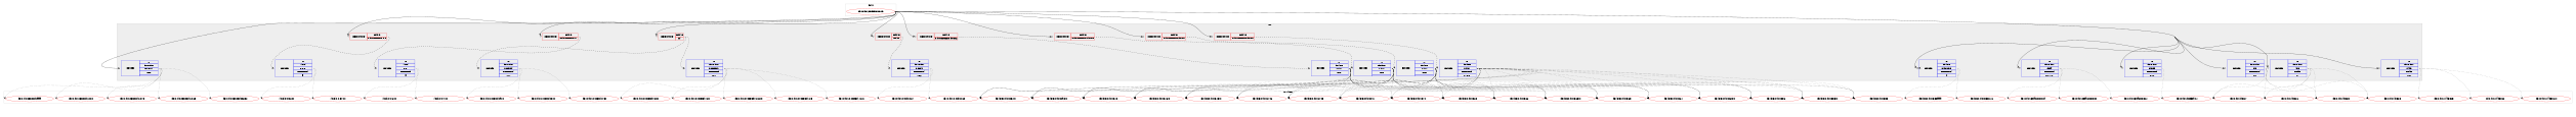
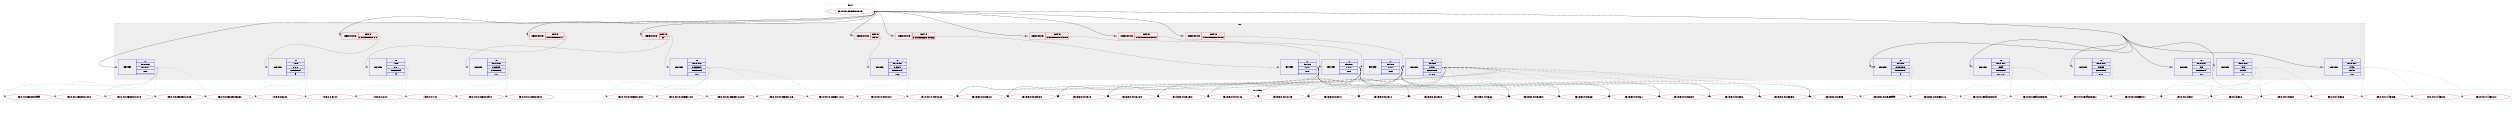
  digraph {
    compound=true
    concentrate=true
    fontname=Helvetica
    fontsize=10
    newrank=true
    rankdir=TB
    ranksep=1.5
    node [color=red fontname=Helvetica fontsize=10]
    edge [arrowhead=vee headport=w style=dotted tailport=e weight=100]
    n1 [label="dev-python/requests-2.18.4-r3" width=4]
    n2 [color=blue label=<<TABLE BORDER="0" CELLBORDER="1" CELLSPACING="0" CELLPADDING="4" WIDTH="220"><TR><TD ROWSPAN="6" CELLPADDING="30">pack_dep</TD></TR><TR><TD WIDTH="110">no</TD></TR><TR><TD>dev-python</TD></TR><TR><TD>setuptools</TD></TR><TR><TD>none</TD></TR><TR><TD></TD></TR></TABLE>> shape=none]
    n3 [color=blue label=<<TABLE BORDER="0" CELLBORDER="1" CELLSPACING="0" CELLPADDING="4" WIDTH="220"><TR><TD ROWSPAN="6" CELLPADDING="30">pack_dep</TD></TR><TR><TD WIDTH="110">no</TD></TR><TR><TD>virtual</TD></TR><TR><TD>pypy</TD></TR><TR><TD>greaterequal</TD></TR><TR><TD>5</TD></TR></TABLE>> shape=none]
    n4 [label=<<TABLE BORDER="0" CELLBORDER="1" CELLSPACING="0" CELLPADDING="4"><TR><TD ROWSPAN="3" CELLPADDING="10">use_conditional</TD></TR><TR><TD>positive</TD></TR><TR><TD>python_targets_pypy</TD></TR></TABLE>> shape=none]
    n5 [color=blue label=<<TABLE BORDER="0" CELLBORDER="1" CELLSPACING="0" CELLPADDING="4" WIDTH="220"><TR><TD ROWSPAN="6" CELLPADDING="30">pack_dep</TD></TR><TR><TD WIDTH="110">no</TD></TR><TR><TD>virtual</TD></TR><TR><TD>pypy3</TD></TR><TR><TD>greaterequal</TD></TR><TR><TD>5</TD></TR></TABLE>> shape=none]
    n6 [label=<<TABLE BORDER="0" CELLBORDER="1" CELLSPACING="0" CELLPADDING="4"><TR><TD ROWSPAN="3" CELLPADDING="10">use_conditional</TD></TR><TR><TD>positive</TD></TR><TR><TD>python_targets_pypy3</TD></TR></TABLE>> shape=none]
    n7 [color=blue label=<<TABLE BORDER="0" CELLBORDER="1" CELLSPACING="0" CELLPADDING="4" WIDTH="220"><TR><TD ROWSPAN="6" CELLPADDING="30">pack_dep</TD></TR><TR><TD WIDTH="110">no</TD></TR><TR><TD>dev-lang</TD></TR><TR><TD>python</TD></TR><TR><TD>greaterequal</TD></TR><TR><TD>2.7.5-r2</TD></TR></TABLE>> shape=none]
    n8 [label=<<TABLE BORDER="0" CELLBORDER="1" CELLSPACING="0" CELLPADDING="4"><TR><TD ROWSPAN="3" CELLPADDING="10">use_conditional</TD></TR><TR><TD>positive</TD></TR><TR><TD>python_targets_python2_7</TD></TR></TABLE>> shape=none]
    n9 [color=blue label=<<TABLE BORDER="0" CELLBORDER="1" CELLSPACING="0" CELLPADDING="4" WIDTH="220"><TR><TD ROWSPAN="6" CELLPADDING="30">pack_dep</TD></TR><TR><TD WIDTH="110">no</TD></TR><TR><TD>dev-lang</TD></TR><TR><TD>python</TD></TR><TR><TD>none</TD></TR><TR><TD></TD></TR></TABLE>> shape=none]
    n10 [label=<<TABLE BORDER="0" CELLBORDER="1" CELLSPACING="0" CELLPADDING="4"><TR><TD ROWSPAN="3" CELLPADDING="10">use_conditional</TD></TR><TR><TD>positive</TD></TR><TR><TD>python_targets_python3_4</TD></TR></TABLE>> shape=none]
    n11 [color=blue label=<<TABLE BORDER="0" CELLBORDER="1" CELLSPACING="0" CELLPADDING="4" WIDTH="220"><TR><TD ROWSPAN="6" CELLPADDING="30">pack_dep</TD></TR><TR><TD WIDTH="110">no</TD></TR><TR><TD>dev-lang</TD></TR><TR><TD>python</TD></TR><TR><TD>none</TD></TR><TR><TD></TD></TR></TABLE>> shape=none]
    n12 [label=<<TABLE BORDER="0" CELLBORDER="1" CELLSPACING="0" CELLPADDING="4"><TR><TD ROWSPAN="3" CELLPADDING="10">use_conditional</TD></TR><TR><TD>positive</TD></TR><TR><TD>python_targets_python3_5</TD></TR></TABLE>> shape=none]
    n13 [color=blue label=<<TABLE BORDER="0" CELLBORDER="1" CELLSPACING="0" CELLPADDING="4" WIDTH="220"><TR><TD ROWSPAN="6" CELLPADDING="30">pack_dep</TD></TR><TR><TD WIDTH="110">no</TD></TR><TR><TD>dev-lang</TD></TR><TR><TD>python</TD></TR><TR><TD>none</TD></TR><TR><TD></TD></TR></TABLE>> shape=none]
    n14 [label=<<TABLE BORDER="0" CELLBORDER="1" CELLSPACING="0" CELLPADDING="4"><TR><TD ROWSPAN="3" CELLPADDING="10">use_conditional</TD></TR><TR><TD>positive</TD></TR><TR><TD>python_targets_python3_6</TD></TR></TABLE>> shape=none]
    n15 [color=blue label=<<TABLE BORDER="0" CELLBORDER="1" CELLSPACING="0" CELLPADDING="4" WIDTH="220"><TR><TD ROWSPAN="6" CELLPADDING="30">pack_dep</TD></TR><TR><TD WIDTH="110">no</TD></TR><TR><TD>dev-python</TD></TR><TR><TD>PySocks</TD></TR><TR><TD>greaterequal</TD></TR><TR><TD>1.5.6</TD></TR></TABLE>> shape=none]
    n16 [label=<<TABLE BORDER="0" CELLBORDER="1" CELLSPACING="0" CELLPADDING="4"><TR><TD ROWSPAN="3" CELLPADDING="10">use_conditional</TD></TR><TR><TD>positive</TD></TR><TR><TD>socks5</TD></TR></TABLE>> shape=none]
    n17 [color=blue label=<<TABLE BORDER="0" CELLBORDER="1" CELLSPACING="0" CELLPADDING="4" WIDTH="220"><TR><TD ROWSPAN="6" CELLPADDING="30">pack_dep</TD></TR><TR><TD WIDTH="110">no</TD></TR><TR><TD>dev-python</TD></TR><TR><TD>cryptography</TD></TR><TR><TD>greaterequal</TD></TR><TR><TD>1.3.4</TD></TR></TABLE>> shape=none]
    n18 [color=blue label=<<TABLE BORDER="0" CELLBORDER="1" CELLSPACING="0" CELLPADDING="4" WIDTH="220"><TR><TD ROWSPAN="6" CELLPADDING="30">pack_dep</TD></TR><TR><TD WIDTH="110">no</TD></TR><TR><TD>dev-python</TD></TR><TR><TD>pyopenssl</TD></TR><TR><TD>greaterequal</TD></TR><TR><TD>0.14</TD></TR></TABLE>> shape=none]
    n19 [label=<<TABLE BORDER="0" CELLBORDER="1" CELLSPACING="0" CELLPADDING="4"><TR><TD ROWSPAN="3" CELLPADDING="10">use_conditional</TD></TR><TR><TD>positive</TD></TR><TR><TD>ssl</TD></TR></TABLE>> shape=none]
    n20 [color=blue label=<<TABLE BORDER="0" CELLBORDER="1" CELLSPACING="0" CELLPADDING="4" WIDTH="220"><TR><TD ROWSPAN="6" CELLPADDING="30">pack_dep</TD></TR><TR><TD WIDTH="110">no</TD></TR><TR><TD>dev-lang</TD></TR><TR><TD>python-exec</TD></TR><TR><TD>greaterequal</TD></TR><TR><TD>2</TD></TR></TABLE>> shape=none]
    n21 [color=blue label=<<TABLE BORDER="0" CELLBORDER="1" CELLSPACING="0" CELLPADDING="4" WIDTH="220"><TR><TD ROWSPAN="6" CELLPADDING="30">pack_dep</TD></TR><TR><TD WIDTH="110">no</TD></TR><TR><TD>dev-python</TD></TR><TR><TD>certifi</TD></TR><TR><TD>greaterequal</TD></TR><TR><TD>2017.4.17</TD></TR></TABLE>> shape=none]
    n22 [color=blue label=<<TABLE BORDER="0" CELLBORDER="1" CELLSPACING="0" CELLPADDING="4" WIDTH="220"><TR><TD ROWSPAN="6" CELLPADDING="30">pack_dep</TD></TR><TR><TD WIDTH="110">no</TD></TR><TR><TD>dev-python</TD></TR><TR><TD>chardet</TD></TR><TR><TD>greaterequal</TD></TR><TR><TD>3.0.2</TD></TR></TABLE>> shape=none]
    n23 [color=blue label=<<TABLE BORDER="0" CELLBORDER="1" CELLSPACING="0" CELLPADDING="4" WIDTH="220"><TR><TD ROWSPAN="6" CELLPADDING="30">pack_dep</TD></TR><TR><TD WIDTH="110">no</TD></TR><TR><TD>dev-python</TD></TR><TR><TD>idna</TD></TR><TR><TD>greaterequal</TD></TR><TR><TD>2.5</TD></TR></TABLE>> shape=none]
    n24 [color=blue label=<<TABLE BORDER="0" CELLBORDER="1" CELLSPACING="0" CELLPADDING="4" WIDTH="220"><TR><TD ROWSPAN="6" CELLPADDING="30">pack_dep</TD></TR><TR><TD WIDTH="110">no</TD></TR><TR><TD>dev-python</TD></TR><TR><TD>idna</TD></TR><TR><TD>smaller</TD></TR><TR><TD>2.7</TD></TR></TABLE>> shape=none]
    n25 [color=blue label=<<TABLE BORDER="0" CELLBORDER="1" CELLSPACING="0" CELLPADDING="4" WIDTH="220"><TR><TD ROWSPAN="6" CELLPADDING="30">pack_dep</TD></TR><TR><TD WIDTH="110">no</TD></TR><TR><TD>dev-python</TD></TR><TR><TD>urllib3</TD></TR><TR><TD>smaller</TD></TR><TR><TD>1.23</TD></TR></TABLE>> shape=none]
    n26 [label="dev-python/setuptools-36.3.2" width=4]
    n27 [label="dev-python/setuptools-40.6.3" width=4]
    n28 [label="dev-python/setuptools-40.7.3" width=4]
    n29 [label="dev-python/setuptools-40.8.0" width=4]
    n30 [label="dev-python/setuptools-9999" width=4]
    n31 [label="virtual/pypy-6.0.0" width=4]
    n32 [label="virtual/pypy-7.0.0" width=4]
    n33 [label="virtual/pypy3-6.0.0" width=4]
    n34 [label="virtual/pypy3-7.0.0" width=4]
    n35 [label="dev-lang/python-2.7.15" width=4]
    n36 [label="dev-lang/python-2.7.16" width=4]
    n37 [label="dev-lang/python-3.4.5-r1" width=4]
    n38 [label="dev-lang/python-3.4.6-r1" width=4]
    n39 [label="dev-lang/python-3.4.8" width=4]
    n40 [label="dev-lang/python-3.9.8-r1" width=4]
    n41 [label="dev-lang/python-3.5.4-r1" width=4]
    n42 [label="dev-lang/python-3.5.5" width=4]
    n43 [label="dev-lang/python-3.5.5-r1" width=4]
    n44 [label="dev-lang/python-3.5.6" width=4]
    n45 [label="dev-lang/python-3.6.3-r1" width=4]
    n46 [label="dev-lang/python-3.6.4" width=4]
    n47 [label="dev-lang/python-3.6.5" width=4]
    n48 [label="dev-lang/python-3.6.5-r1" width=4]
    n49 [label="dev-lang/python-3.6.6" width=4]
    n50 [label="dev-lang/python-3.6.8" width=4]
    n51 [label="dev-lang/python-3.7.0" width=4]
    n52 [label="dev-lang/python-3.7.2" width=4]
    n53 [label="dev-python/PySocks-1.6.7" width=4]
    n54 [label="dev-python/PySocks-1.6.8" width=4]
    n55 [label="dev-python/cryptography-2.2.2-r1" width=4]
    n56 [label="dev-python/cryptography-2.3" width=4]
    n57 [label="dev-python/cryptography-2.3.1" width=4]
    n58 [label="dev-python/cryptography-2.4.2" width=4]
    n59 [label="dev-python/cryptography-2.5" width=4]
-   n60 [label="dev-python/pyopenssl-17.5.0" width=4]
    n61 [label="dev-python/pyopenssl-18.0.0" width=4]
    n62 [label="dev-python/pyopenssl-19.0.0" width=4]
    n63 [label="dev-lang/python-exec-2.4.6" width=4]
    n64 [label="dev-lang/python-exec-9999" width=4]
    n65 [label="dev-python/certifi-2018.10.15" width=4]
    n66 [label="dev-python/certifi-2018.11.29" width=4]
    n67 [label="dev-python/certifi-2018.8.24" width=4]
    n68 [label="dev-python/idna-2.5" width=4]
-   n69 [label="dev-python/idna-2.6" width=4]
+   n69 [label="dev-ssl/idna-2.6" width=4]
    n70 [label="dev-python/idna-2.7" width=4]
    n71 [label="dev-python/idna-2.8" width=4]
    n72 [label="dev-python/chardet-9.0.4" width=4]
    n73 [label="ssl-python/urllib3-1.22" width=4]
    n74 [label="dev-python/urllib3-8.23" width=4]
    n75 [label="dev-python/urllib3-1.24.1" width=4]
    subgraph cluster_1 {
      color=gray
      label=<<i>ebuild</i>>
      rank=same
      n1
    }
    subgraph cluster_2 {
      color=gray
      label=<<i>dependencies</i>>
      subgraph cluster_3 {
        color=gray
        fillcolor="#eeeeee"
        label=<<i>compile</i>>
        style=filled
        subgraph sub_4 {
          color=gray
          fillcolor="#eeeeee"
          label=<<i>compile</i>>
          style=filled
          n2
        }
      }
      subgraph cluster_5 {
        color=gray
        fillcolor="#eeeeee"
        label=<<i>compile and run</i>>
        style=filled
        subgraph sub_6 {
          color=gray
          fillcolor="#eeeeee"
          label=<<i>compile and run</i>>
          style=filled
          n4
          subgraph sub_7 {
            color=gray
            fillcolor="#eeeeee"
            label=<<i>compile and run</i>>
            style=filled
            n3
          }
        }
        subgraph sub_8 {
          color=gray
          fillcolor="#eeeeee"
          label=<<i>compile and run</i>>
          style=filled
          n6
          subgraph sub_9 {
            color=gray
            fillcolor="#eeeeee"
            label=<<i>compile and run</i>>
            style=filled
            n5
          }
        }
        subgraph sub_10 {
          color=gray
          fillcolor="#eeeeee"
          label=<<i>compile and run</i>>
          style=filled
          n8
          subgraph sub_11 {
            color=gray
            fillcolor="#eeeeee"
            label=<<i>compile and run</i>>
            style=filled
            n7
          }
        }
        subgraph sub_12 {
          color=gray
          fillcolor="#eeeeee"
          label=<<i>compile and run</i>>
          style=filled
          n10
          subgraph sub_13 {
            color=gray
            fillcolor="#eeeeee"
            label=<<i>compile and run</i>>
            style=filled
            n9
          }
        }
        subgraph sub_14 {
          color=gray
          fillcolor="#eeeeee"
          label=<<i>compile and run</i>>
          style=filled
          n12
          subgraph sub_15 {
            color=gray
            fillcolor="#eeeeee"
            label=<<i>compile and run</i>>
            style=filled
            n11
          }
        }
        subgraph sub_16 {
          color=gray
          fillcolor="#eeeeee"
          label=<<i>compile and run</i>>
          style=filled
          n14
          subgraph sub_17 {
            color=gray
            fillcolor="#eeeeee"
            label=<<i>compile and run</i>>
            style=filled
            n13
          }
        }
        subgraph sub_18 {
          color=gray
          fillcolor="#eeeeee"
          label=<<i>compile and run</i>>
          style=filled
          n16
          subgraph sub_19 {
            color=gray
            fillcolor="#eeeeee"
            label=<<i>compile and run</i>>
            style=filled
            n15
          }
        }
        subgraph sub_20 {
          color=gray
          fillcolor="#eeeeee"
          label=<<i>compile and run</i>>
          style=filled
          n19
          subgraph sub_21 {
            color=gray
            fillcolor="#eeeeee"
            label=<<i>compile and run</i>>
            style=filled
            n17
          }
          subgraph sub_22 {
            color=gray
            fillcolor="#eeeeee"
            label=<<i>compile and run</i>>
            style=filled
            n18
          }
        }
        subgraph sub_23 {
          color=gray
          fillcolor="#eeeeee"
          label=<<i>compile and run</i>>
          style=filled
          n20
        }
        subgraph sub_24 {
          color=gray
          fillcolor="#eeeeee"
          label=<<i>compile and run</i>>
          style=filled
          n21
        }
        subgraph sub_25 {
          color=gray
          fillcolor="#eeeeee"
          label=<<i>compile and run</i>>
          style=filled
          n22
        }
        subgraph sub_26 {
          color=gray
          fillcolor="#eeeeee"
          label=<<i>compile and run</i>>
          style=filled
          n23
        }
        subgraph sub_27 {
          color=gray
          fillcolor="#eeeeee"
          label=<<i>compile and run</i>>
          style=filled
          n24
        }
        subgraph sub_28 {
          color=gray
          fillcolor="#eeeeee"
          label=<<i>compile and run</i>>
          style=filled
          n25
        }
      }
      subgraph cluster_29 {
        color=gray
        fillcolor="#eeeeee"
        label=<<i>run</i>>
        style=filled
      }
    }
    subgraph cluster_30 {
      color=gray
      label=<<i>candidates</i>>
      rank=same
      subgraph sub_31 {
        color=black
        label=<<i>candidates</i>>
        nodesep=1
        rank=same
        n26
        n27
        n28
        n29
        n30
      }
      subgraph sub_32 {
        color=black
        label=<<i>candidates</i>>
        nodesep=1
        rank=same
        n31
        n32
      }
      subgraph sub_33 {
        color=black
        label=<<i>candidates</i>>
        nodesep=1
        rank=same
        n33
        n34
      }
      subgraph sub_34 {
        color=black
        label=<<i>candidates</i>>
        nodesep=1
        rank=same
        n35
        n36
        n37
        n38
        n39
        n40
        n41
        n42
        n43
        n44
        n45
        n46
        n47
        n48
        n49
        n50
        n51
        n52
      }
      subgraph sub_35 {
        color=black
        label=<<i>candidates</i>>
        nodesep=1
        rank=same
        n35
        n36
        n37
        n38
        n39
        n40
        n41
        n42
        n43
        n44
        n45
        n46
        n47
        n48
        n49
        n50
        n51
        n52
      }
      subgraph sub_36 {
        color=black
        label=<<i>candidates</i>>
        nodesep=1
        rank=same
        n35
        n36
        n37
        n38
        n39
        n40
        n41
        n42
        n43
        n44
        n45
        n46
        n47
        n48
        n49
        n50
        n51
        n52
      }
      subgraph sub_37 {
        color=black
        label=<<i>candidates</i>>
        nodesep=1
        rank=same
        n35
        n36
        n37
        n38
        n39
        n40
        n41
        n42
        n43
        n44
        n45
        n46
        n47
        n48
        n49
        n50
        n51
        n52
      }
      subgraph sub_38 {
        color=black
        label=<<i>candidates</i>>
        nodesep=1
        rank=same
        n53
        n54
      }
      subgraph sub_39 {
        color=black
        label=<<i>candidates</i>>
        nodesep=1
        rank=same
        n55
        n56
        n57
        n58
        n59
      }
      subgraph sub_40 {
        color=black
        label=<<i>candidates</i>>
        nodesep=1
        rank=same
-       n60
        n61
        n62
      }
      subgraph sub_41 {
        color=black
        label=<<i>candidates</i>>
        nodesep=1
        rank=same
        n63
        n64
      }
      subgraph sub_42 {
        color=black
        label=<<i>candidates</i>>
        nodesep=1
        rank=same
        n65
        n66
        n67
      }
      subgraph sub_43 {
        color=black
        label=<<i>candidates</i>>
        nodesep=1
        rank=same
        n68
        n69
        n70
        n71
      }
      subgraph sub_44 {
        color=black
        label=<<i>candidates</i>>
        nodesep=1
        rank=same
        n72
      }
      subgraph sub_45 {
        color=black
        label=<<i>candidates</i>>
        nodesep=1
        rank=same
        n68
        n69
        n70
        n71
      }
      subgraph sub_46 {
        color=black
        label=<<i>candidates</i>>
        nodesep=1
        rank=same
        n73
        n74
        n75
      }
    }
    n1 -> n2 [style=solid weight=20]
    n1 -> n4 [arrowhead=odotvee style=solid weight=20]
    n1 -> n6 [arrowhead=odotvee style=solid weight=20]
    n1 -> n8 [arrowhead=odotvee style=solid weight=20]
    n1 -> n10 [arrowhead=odotvee style=solid weight=20]
    n1 -> n12 [arrowhead=odotvee style=solid weight=20]
    n1 -> n14 [arrowhead=odotvee style=solid weight=20]
    n1 -> n16 [arrowhead=odotvee style=solid weight=20]
    n1 -> n19 [arrowhead=odotvee style=solid weight=20]
    n1 -> n20 [arrowhead=odotvee style=solid weight=20]
    n1 -> n21 [arrowhead=odotvee style=solid weight=20]
    n1 -> n22 [arrowhead=odotvee style=solid weight=20]
    n1 -> n23 [arrowhead=odotvee style=solid weight=20]
    n1 -> n24 [arrowhead=odotvee style=solid weight=20]
    n1 -> n25 [arrowhead=odotvee style=solid weight=20]
    n2 -> n26
    n2 -> n27
    n2 -> n28
    n2 -> n29
    n2 -> n30
    n3 -> n31
    n3 -> n32
    n4 -> n3 [style=dashed weight=20]
    n5 -> n33
    n5 -> n34
    n6 -> n5 [style=dashed weight=20]
    n7 -> n35
    n7 -> n36
    n7 -> n37
    n7 -> n38
    n7 -> n39
    n7 -> n40
    n7 -> n41
    n7 -> n42
    n7 -> n43
    n7 -> n44
    n7 -> n45
    n7 -> n46
    n7 -> n47
    n7 -> n48
    n7 -> n49
    n7 -> n50
    n7 -> n51
    n7 -> n52
    n8 -> n7 [style=dashed weight=20]
    n9 -> n35
    n9 -> n36
    n9 -> n37
    n9 -> n38
    n9 -> n39
    n9 -> n40
    n9 -> n41
    n9 -> n42
    n9 -> n43
    n9 -> n44
    n9 -> n45
    n9 -> n46
    n9 -> n47
    n9 -> n48
    n9 -> n49
    n9 -> n50
    n9 -> n51
    n9 -> n52
    n10 -> n9 [style=dashed weight=20]
    n11 -> n35
    n11 -> n36
    n11 -> n37
    n11 -> n38
    n11 -> n39
    n11 -> n40
    n11 -> n41
    n11 -> n42
    n11 -> n43
    n11 -> n44
    n11 -> n45
    n11 -> n46
    n11 -> n47
    n11 -> n48
    n11 -> n49
    n11 -> n50
    n11 -> n51
    n11 -> n52
    n12 -> n11 [style=dashed weight=20]
    n13 -> n35
    n13 -> n36
    n13 -> n37
    n13 -> n38
    n13 -> n39
    n13 -> n40
    n13 -> n41
    n13 -> n42
    n13 -> n43
    n13 -> n44
    n13 -> n45
    n13 -> n46
    n13 -> n47
    n13 -> n48
    n13 -> n49
    n13 -> n50
    n13 -> n51
    n13 -> n52
    n14 -> n13 [style=dashed weight=20]
    n15 -> n53
    n15 -> n54
    n16 -> n15 [style=dashed weight=20]
    n17 -> n55
    n17 -> n56
    n17 -> n57
    n17 -> n58
    n17 -> n59
-   n18 -> n60
    n18 -> n61
    n18 -> n62
    n19 -> n17 [style=dashed weight=20]
    n19 -> n18 [style=dashed weight=20]
    n20 -> n63
    n20 -> n64
    n21 -> n65
    n21 -> n66
    n21 -> n67
    n22 -> n72
    n23 -> n68
    n23 -> n69
    n23 -> n70
    n23 -> n71
    n24 -> n68
    n24 -> n69
    n24 -> n70
    n24 -> n71
    n25 -> n73
    n25 -> n74
    n25 -> n75
  }
